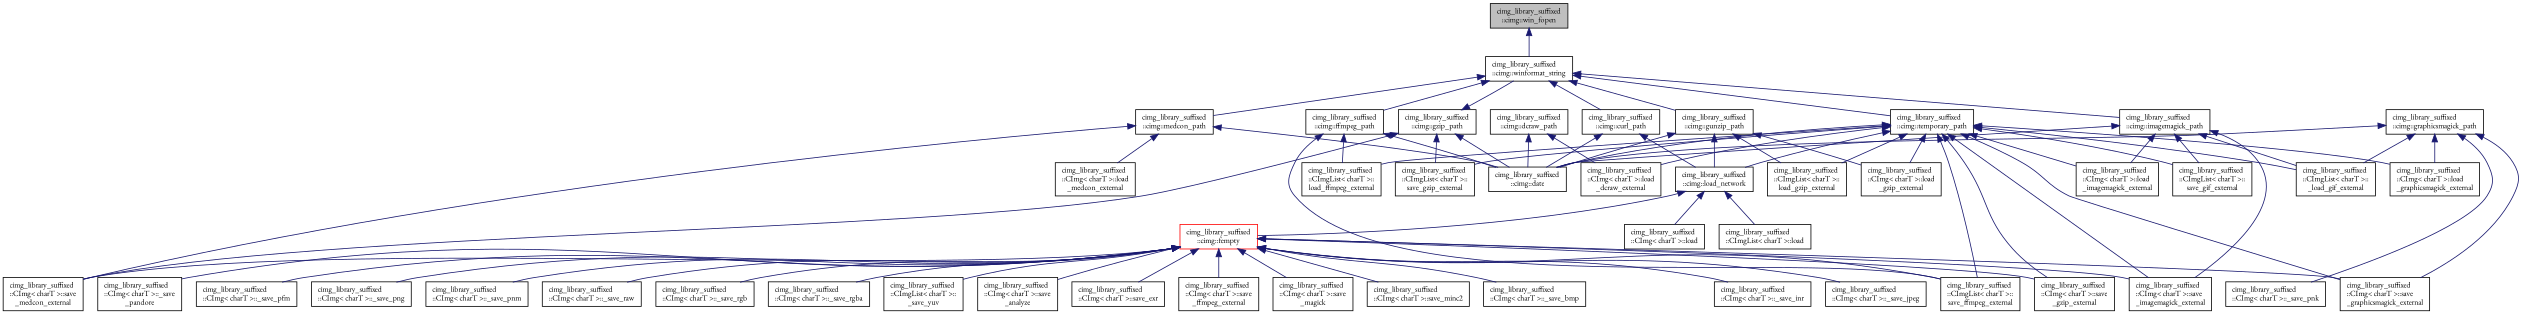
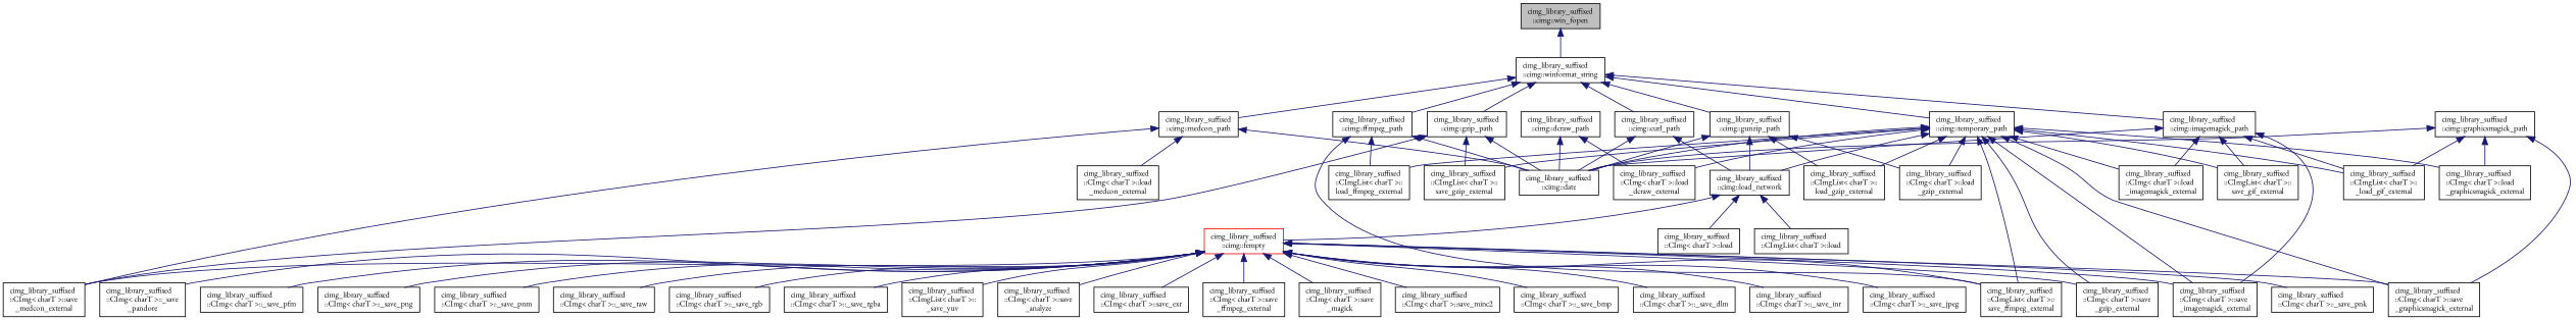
  digraph {
    fontname="EB Garamond"
    rankdir=TB
    node [color=black fillcolor=white fontname="EB Garamond" fontsize=10 shape=record style=filled]
    edge [color=midnightblue dir=back fontname="EB Garamond" fontsize=10 labelfontname=Helvetica labelfontsize=10 style=solid]
    n1 [fillcolor=grey75 fontcolor=black height=0.2 label="cimg_library_suffixed\l::cimg::win_fopen" width=0.4]
    n2 [height=0.2 label="cimg_library_suffixed\l::cimg::winformat_string" width=0.4]
    n3 [height=0.2 label="cimg_library_suffixed\l::cimg::temporary_path" width=0.4]
    n4 [height=0.2 label="cimg_library_suffixed\l::cimg::imagemagick_path" width=0.4]
    n5 [height=0.2 label="cimg_library_suffixed\l::cimg::medcon_path" width=0.4]
    n6 [height=0.2 label="cimg_library_suffixed\l::cimg::ffmpeg_path" width=0.4]
    n7 [height=0.2 label="cimg_library_suffixed\l::cimg::gzip_path" width=0.4]
    n8 [height=0.2 label="cimg_library_suffixed\l::cimg::gunzip_path" width=0.4]
    n9 [height=0.2 label="cimg_library_suffixed\l::cimg::curl_path" width=0.4]
    n10 [height=0.2 label="cimg_library_suffixed\l::CImgList\< charT \>::\l_load_gif_external" width=0.4]
    n11 [height=0.2 label="cimg_library_suffixed\l::cimg::date" width=0.4]
    n12 [height=0.2 label="cimg_library_suffixed\l::CImg\< charT \>::load\l_dcraw_external" width=0.4]
    n13 [height=0.2 label="cimg_library_suffixed\l::CImgList\< charT \>::\lload_ffmpeg_external" width=0.4]
    n14 [height=0.2 label="cimg_library_suffixed\l::CImg\< charT \>::load\l_graphicsmagick_external" width=0.4]
    n15 [height=0.2 label="cimg_library_suffixed\l::CImg\< charT \>::load\l_gzip_external" width=0.4]
    n16 [height=0.2 label="cimg_library_suffixed\l::CImgList\< charT \>::\lload_gzip_external" width=0.4]
    n17 [height=0.2 label="cimg_library_suffixed\l::CImg\< charT \>::load\l_imagemagick_external" width=0.4]
    n18 [height=0.2 label="cimg_library_suffixed\l::cimg::load_network" width=0.4]
    n19 [height=0.2 label="cimg_library_suffixed\l::CImgList\< charT \>::\lsave_ffmpeg_external" width=0.4]
    n20 [height=0.2 label="cimg_library_suffixed\l::CImg\< charT \>::save\l_graphicsmagick_external" width=0.4]
    n21 [height=0.2 label="cimg_library_suffixed\l::CImg\< charT \>::save\l_gzip_external" width=0.4]
    n22 [height=0.2 label="cimg_library_suffixed\l::CImg\< charT \>::save\l_imagemagick_external" width=0.4]
    n23 [height=0.2 label="cimg_library_suffixed\l::CImgList\< charT \>::\lsave_gif_external" width=0.4]
    n24 [height=0.2 label="cimg_library_suffixed\l::CImgList\< charT \>::\lsave_gzip_external" width=0.4]
    n25 [height=0.2 label="cimg_library_suffixed\l::cimg::graphicsmagick_path" width=0.4]
    n26 [height=0.2 label="cimg_library_suffixed\l::CImg\< charT \>::save\l_medcon_external" width=0.4]
    n27 [height=0.2 label="cimg_library_suffixed\l::CImg\< charT \>::load\l_medcon_external" width=0.4]
    n28 [height=0.2 label="cimg_library_suffixed\l::cimg::dcraw_path" width=0.4]
    n29 [color=red height=0.2 label="cimg_library_suffixed\l::cimg::fempty" width=0.4]
    n30 [height=0.2 label="cimg_library_suffixed\l::CImg\< charT \>::load" width=0.4]
    n31 [height=0.2 label="cimg_library_suffixed\l::CImgList\< charT \>::load" width=0.4]
    n32 [height=0.2 label="cimg_library_suffixed\l::CImg\< charT \>::_save_bmp" width=0.4]
+   n33 [height=0.2 label="cimg_library_suffixed\l::CImg\< charT \>::_save_dlm" width=0.4]
    n34 [height=0.2 label="cimg_library_suffixed\l::CImg\< charT \>::_save_inr" width=0.4]
    n35 [height=0.2 label="cimg_library_suffixed\l::CImg\< charT \>::_save_jpeg" width=0.4]
    n36 [height=0.2 label="cimg_library_suffixed\l::CImg\< charT \>::_save\l_pandore" width=0.4]
    n37 [height=0.2 label="cimg_library_suffixed\l::CImg\< charT \>::_save_pfm" width=0.4]
    n38 [height=0.2 label="cimg_library_suffixed\l::CImg\< charT \>::_save_png" width=0.4]
    n39 [height=0.2 label="cimg_library_suffixed\l::CImg\< charT \>::_save_pnk" width=0.4]
    n40 [height=0.2 label="cimg_library_suffixed\l::CImg\< charT \>::_save_pnm" width=0.4]
    n41 [height=0.2 label="cimg_library_suffixed\l::CImg\< charT \>::_save_raw" width=0.4]
    n42 [height=0.2 label="cimg_library_suffixed\l::CImg\< charT \>::_save_rgb" width=0.4]
    n43 [height=0.2 label="cimg_library_suffixed\l::CImg\< charT \>::_save_rgba" width=0.4]
    n44 [height=0.2 label="cimg_library_suffixed\l::CImgList\< charT \>::\l_save_yuv" width=0.4]
    n45 [height=0.2 label="cimg_library_suffixed\l::CImg\< charT \>::save\l_analyze" width=0.4]
    n46 [height=0.2 label="cimg_library_suffixed\l::CImg\< charT \>::save_exr" width=0.4]
    n47 [height=0.2 label="cimg_library_suffixed\l::CImg\< charT \>::save\l_ffmpeg_external" width=0.4]
    n48 [height=0.2 label="cimg_library_suffixed\l::CImg\< charT \>::save\l_magick" width=0.4]
    n49 [height=0.2 label="cimg_library_suffixed\l::CImg\< charT \>::save_minc2" width=0.4]
    n1 -> n2
    n2 -> n3
    n2 -> n4
    n2 -> n5
    n2 -> n6
-   n7 -> n2
+   n2 -> n7
    n2 -> n8
    n2 -> n9
    n3 -> n10
    n3 -> n11
    n3 -> n12
    n3 -> n13
    n3 -> n14
    n3 -> n15
    n3 -> n16
    n3 -> n17
    n3 -> n18
    n3 -> n19
    n3 -> n20
    n3 -> n21
    n3 -> n22
    n3 -> n23
    n3 -> n24
    n4 -> n10
    n4 -> n11
    n4 -> n17
    n4 -> n22
    n4 -> n23
    n5 -> n11
    n5 -> n26
    n5 -> n27
    n6 -> n11
    n6 -> n13
    n6 -> n19
    n7 -> n11
    n7 -> n24
    n7 -> n26
    n8 -> n11
    n8 -> n15
    n8 -> n16
    n8 -> n18
    n9 -> n11
    n9 -> n18
    n18 -> n29
    n18 -> n30
    n18 -> n31
    n25 -> n10
    n25 -> n11
    n25 -> n14
    n25 -> n20
    n28 -> n11
    n28 -> n12
    n29 -> n19
    n29 -> n20
    n29 -> n21
    n29 -> n22
    n29 -> n26
    n29 -> n32
+   n29 -> n33
    n29 -> n34
    n29 -> n35
    n29 -> n36
    n29 -> n37
    n29 -> n38
-   n25 -> n39
+   n29 -> n39
    n29 -> n40
    n29 -> n41
    n29 -> n42
    n29 -> n43
    n29 -> n44
    n29 -> n45
    n29 -> n46
    n29 -> n47
    n29 -> n48
    n29 -> n49
  }
